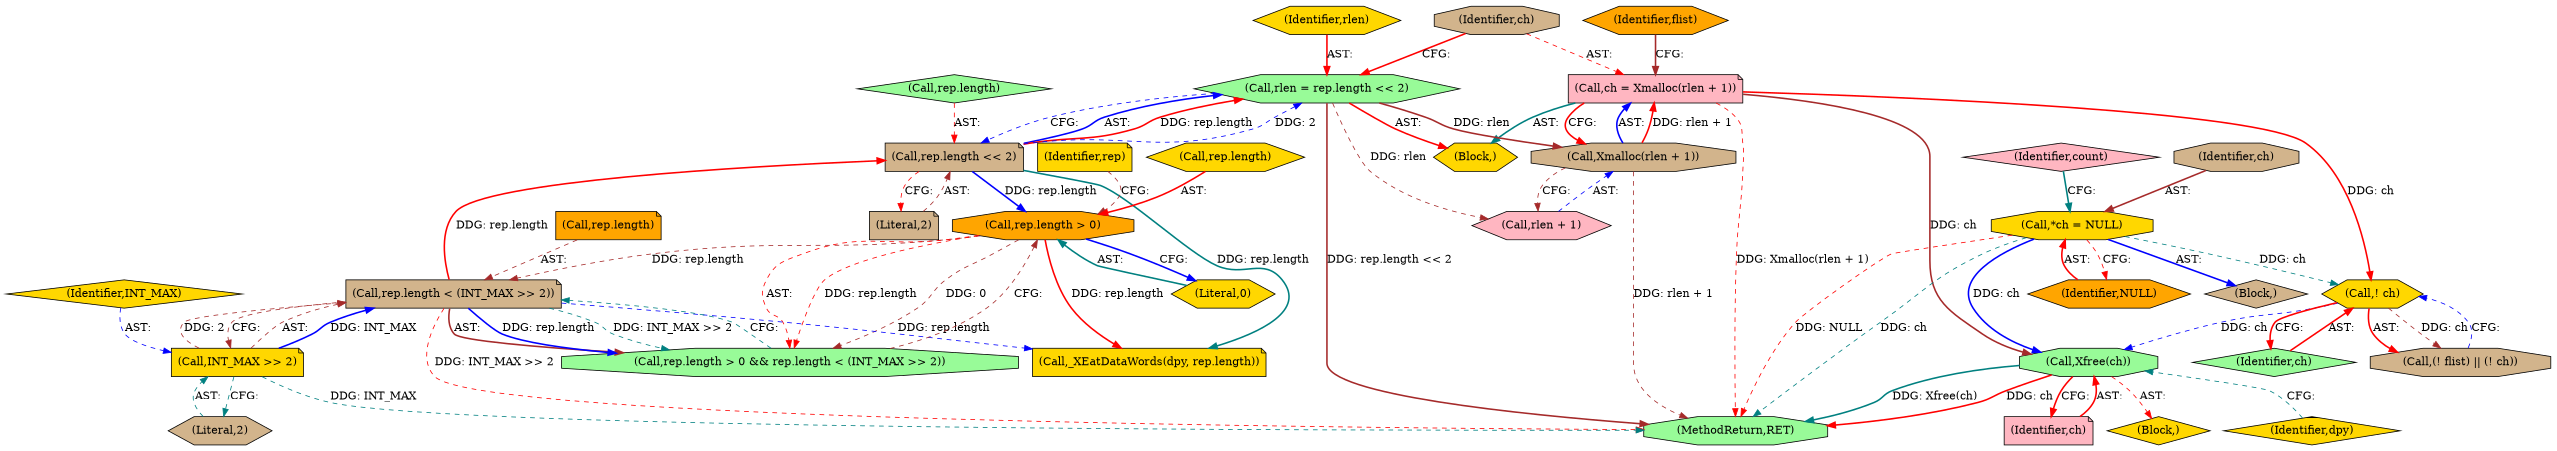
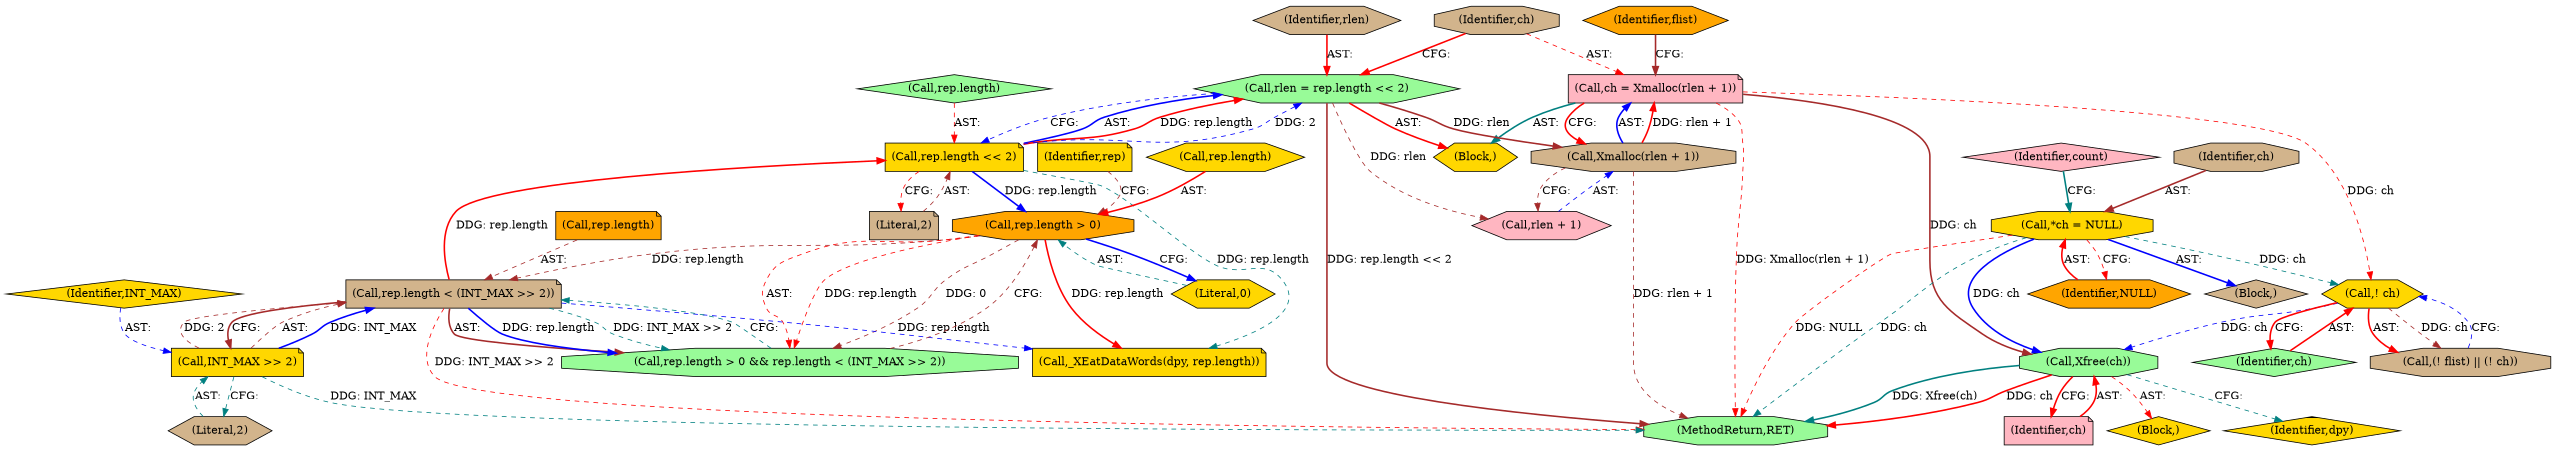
  digraph {
    node [fillcolor=gold shape=hexagon style=filled]
    edge [color=red style=dashed]
    n1 [fillcolor=palegreen label="(Call,Xfree(ch))" shape=octagon]
    n2 [fillcolor=lightpink label="(Identifier,ch)" shape=note]
    n3 [label="(Block,)" shape=diamond]
    n4 [fillcolor=palegreen label="(MethodReturn,RET)" shape=octagon]
    n5 [fillcolor=lightpink label="(Call,ch = Xmalloc(rlen + 1))" shape=note]
    n6 [fillcolor=tan label="(Call,Xmalloc(rlen + 1))" shape=octagon]
    n7 [label="(Call,! ch)"]
    n8 [label="(Block,)"]
    n9 [fillcolor=lightpink label="(Call,rlen + 1)"]
    n10 [fillcolor=palegreen label="(Identifier,ch)" shape=diamond]
    n11 [fillcolor=tan label="(Call,(! flist) || (! ch))" shape=octagon]
    n12 [fillcolor=palegreen label="(Call,rlen = rep.length << 2)"]
-   n13 [fillcolor=tan label="(Call,rep.length << 2)" shape=note]
+   n13 [label="(Call,rep.length << 2)" shape=note]
    n14 [label="(Call,_XEatDataWords(dpy, rep.length))" shape=note]
    n15 [fillcolor=tan label="(Literal,2)" shape=note]
    n16 [fillcolor=orange label="(Call,rep.length > 0)" shape=octagon]
    n17 [fillcolor=tan label="(Call,rep.length < (INT_MAX >> 2))" shape=note]
    n18 [label="(Call,INT_MAX >> 2)" shape=note]
    n19 [fillcolor=palegreen label="(Call,rep.length > 0 && rep.length < (INT_MAX >> 2))" shape=octagon]
    n20 [fillcolor=tan label="(Literal,2)"]
    n21 [label="(Literal,0)"]
    n22 [label="(Call,*ch = NULL)" shape=octagon]
    n23 [fillcolor=orange label="(Identifier,NULL)"]
    n24 [fillcolor=tan label="(Block,)" shape=diamond]
    n25 [label="(Identifier,rep)" shape=note]
-   n26 [label="(Identifier,rlen)"]
+   n26 [fillcolor=tan label="(Identifier,rlen)"]
    n27 [fillcolor=tan label="(Identifier,ch)" shape=octagon]
    n28 [fillcolor=lightpink label="(Identifier,count)" shape=diamond]
    n29 [label="(Call,rep.length)"]
    n30 [fillcolor=orange label="(Call,rep.length)" shape=note]
    n31 [fillcolor=orange label="(Identifier,flist)"]
    n32 [label="(Identifier,INT_MAX)" shape=diamond]
    n33 [fillcolor=palegreen label="(Call,rep.length)" shape=diamond]
    n34 [fillcolor=tan label="(Identifier,ch)" shape=octagon]
    n35 [label="(Identifier,dpy)" shape=diamond]
    n1 -> n2 [label="CFG: " style=bold]
    n1 -> n3 [label="AST: "]
    n1 -> n4 [color=teal label="DDG: Xfree(ch)" style=bold]
    n1 -> n4 [label="DDG: ch" style=bold]
    n2 -> n1 [label="AST: " style=bold]
    n5 -> n1 [color=brown label="DDG: ch" style=bold]
    n5 -> n4 [label="DDG: Xmalloc(rlen + 1)"]
    n5 -> n6 [label="CFG: " style=bold]
-   n5 -> n7 [label="DDG: ch" style=bold]
+   n5 -> n7 [label="DDG: ch"]
    n5 -> n8 [color=teal label="AST: " style=bold]
    n6 -> n4 [color=brown label="DDG: rlen + 1"]
    n6 -> n5 [color=blue label="AST: " style=bold]
    n6 -> n5 [label="DDG: rlen + 1" style=bold]
    n6 -> n9 [color=brown label="CFG: "]
    n7 -> n1 [color=blue label="DDG: ch"]
    n7 -> n10 [label="CFG: " style=bold]
    n7 -> n11 [label="AST: " style=bold]
    n7 -> n11 [color=brown label="DDG: ch"]
    n9 -> n6 [color=blue label="AST: "]
    n10 -> n7 [label="AST: " style=bold]
    n11 -> n7 [color=blue label="CFG: "]
    n12 -> n4 [color=brown label="DDG: rep.length << 2" style=bold]
    n12 -> n6 [color=brown label="DDG: rlen" style=bold]
    n12 -> n8 [label="AST: " style=bold]
    n12 -> n9 [color=brown label="DDG: rlen"]
    n12 -> n13 [color=blue label="CFG: "]
    n13 -> n12 [color=blue label="AST: " style=bold]
    n13 -> n12 [label="DDG: rep.length" style=bold]
    n13 -> n12 [color=blue label="DDG: 2"]
-   n13 -> n14 [color=teal label="DDG: rep.length" style=bold]
+   n13 -> n14 [color=teal label="DDG: rep.length"]
    n13 -> n15 [label="CFG: "]
    n13 -> n16 [color=blue label="DDG: rep.length" style=bold]
    n15 -> n13 [color=brown label="AST: "]
    n16 -> n14 [label="DDG: rep.length" style=bold]
    n16 -> n17 [color=brown label="DDG: rep.length"]
    n16 -> n19 [label="AST: "]
    n16 -> n19 [label="DDG: rep.length"]
    n16 -> n19 [color=brown label="DDG: 0"]
    n16 -> n21 [color=blue label="CFG: " style=bold]
    n17 -> n4 [label="DDG: INT_MAX >> 2"]
    n17 -> n13 [label="DDG: rep.length" style=bold]
    n17 -> n14 [color=blue label="DDG: rep.length"]
-   n17 -> n18 [color=brown label="CFG: "]
+   n17 -> n18 [color=brown label="CFG: " style=bold]
    n17 -> n19 [color=brown label="AST: " style=bold]
    n17 -> n19 [color=blue label="DDG: rep.length" style=bold]
    n17 -> n19 [color=teal label="DDG: INT_MAX >> 2"]
    n18 -> n4 [color=teal label="DDG: INT_MAX"]
    n18 -> n17 [color=brown label="AST: "]
    n18 -> n17 [color=blue label="DDG: INT_MAX" style=bold]
    n18 -> n17 [color=brown label="DDG: 2"]
    n18 -> n20 [color=teal label="CFG: "]
    n19 -> n16 [color=brown label="CFG: "]
    n19 -> n17 [color=teal label="CFG: "]
    n20 -> n18 [color=teal label="AST: "]
-   n21 -> n16 [color=teal label="AST: " style=bold]
+   n21 -> n16 [color=teal label="AST: "]
    n22 -> n1 [color=blue label="DDG: ch" style=bold]
    n22 -> n4 [label="DDG: NULL"]
    n22 -> n4 [color=teal label="DDG: ch"]
    n22 -> n7 [color=teal label="DDG: ch"]
    n22 -> n23 [label="CFG: "]
    n22 -> n24 [color=blue label="AST: " style=bold]
    n23 -> n22 [label="AST: " style=bold]
    n25 -> n16 [color=brown label="CFG: "]
    n26 -> n12 [label="AST: " style=bold]
    n27 -> n5 [label="AST: "]
    n27 -> n12 [label="CFG: " style=bold]
    n28 -> n22 [color=teal label="CFG: " style=bold]
    n29 -> n16 [label="AST: " style=bold]
    n30 -> n17 [color=brown label="AST: "]
    n31 -> n5 [color=brown label="CFG: " style=bold]
    n32 -> n18 [color=blue label="AST: "]
    n33 -> n13 [label="AST: "]
    n34 -> n22 [color=brown label="AST: " style=bold]
-   n35 -> n1 [color=teal label="CFG: "]
+   n1 -> n35 [color=teal label="CFG: "]
  }
